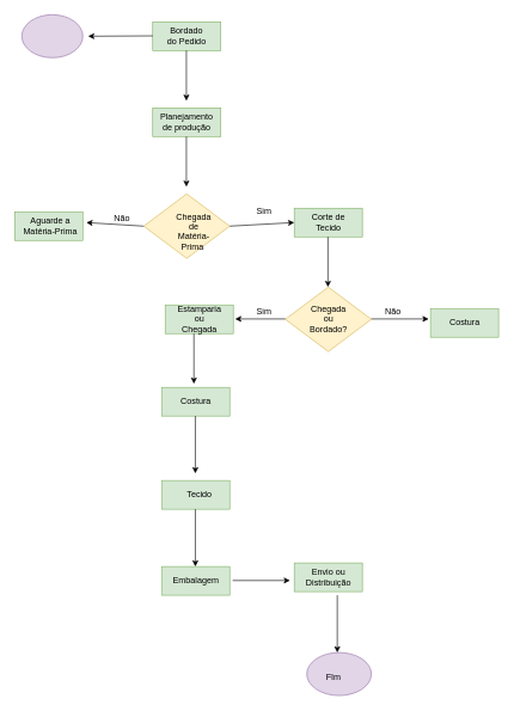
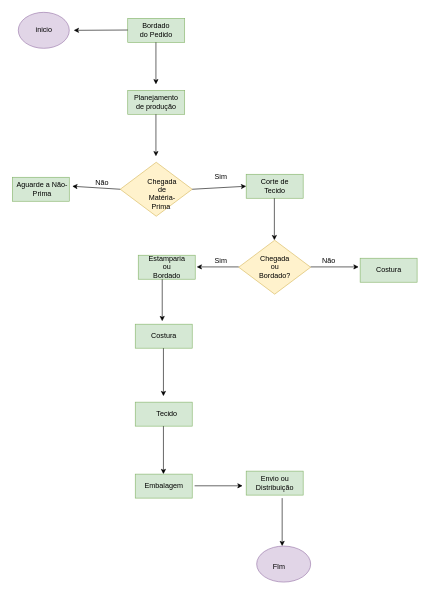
  <mxCell id="0" />
  <mxCell id="1" parent="0" />
  <mxCell id="2" value="" style="rounded=0;whiteSpace=wrap;html=1;fillColor=#d5e8d4;strokeColor=#82b366;" parent="1" vertex="1"><mxGeometry x="212.5" width="95" height="40" as="geometry" y="30" /></mxCell>
  <mxCell id="3" value="Bordado do Pedido" style="text;html=1;align=center;verticalAlign=middle;whiteSpace=wrap;rounded=0;" parent="1" vertex="1"><mxGeometry x="230" y="35" width="60" height="30" as="geometry" /></mxCell>
  <mxCell id="4" value="" style="rounded=0;whiteSpace=wrap;html=1;fillColor=#d5e8d4;strokeColor=#82b366;" parent="1" vertex="1"><mxGeometry x="212.5" y="150" width="95" height="40" as="geometry" /></mxCell>
  <mxCell id="5" value="Planejamento de produção" style="text;html=1;align=center;verticalAlign=middle;whiteSpace=wrap;rounded=0;" parent="1" vertex="1"><mxGeometry x="230" y="155" width="60" height="30" as="geometry" /></mxCell>
  <mxCell id="6" value="" style="endArrow=classic;html=1;rounded=0;" parent="1" edge="1"><mxGeometry width="50" height="50" relative="1" as="geometry"><mxPoint x="259.5" y="70" as="sourcePoint" /><mxPoint x="259.5" y="140" as="targetPoint" /></mxGeometry></mxCell>
  <mxCell id="7" value="" style="endArrow=classic;html=1;rounded=0;" parent="1" edge="1"><mxGeometry width="50" height="50" relative="1" as="geometry"><mxPoint x="259.5" y="190" as="sourcePoint" /><mxPoint x="259.5" y="260" as="targetPoint" /></mxGeometry></mxCell>
  <mxCell id="8" value="" style="rhombus;whiteSpace=wrap;html=1;fillColor=#fff2cc;strokeColor=#d6b656;" parent="1" vertex="1"><mxGeometry x="200" y="270" width="120" height="90" as="geometry" /></mxCell>
  <mxCell id="9" value="Chegada de Matéria-Prima&amp;nbsp;&lt;div&gt;&lt;br&gt;&lt;/div&gt;" style="text;html=1;align=center;verticalAlign=middle;whiteSpace=wrap;rounded=0;" parent="1" vertex="1"><mxGeometry x="240" y="315" width="60" height="30" as="geometry" /></mxCell>
  <mxCell id="10" value="" style="endArrow=classic;html=1;rounded=0;exitX=0;exitY=0.5;exitDx=0;exitDy=0;" parent="1" source="8" edge="1"><mxGeometry width="50" height="50" relative="1" as="geometry"><mxPoint x="190" y="310.19" as="sourcePoint" /><mxPoint x="120" y="310" as="targetPoint" /></mxGeometry></mxCell>
  <mxCell id="11" value="Não" style="text;html=1;align=center;verticalAlign=middle;whiteSpace=wrap;rounded=0;" parent="1" vertex="1"><mxGeometry x="140" y="290" width="60" height="30" as="geometry" /></mxCell>
  <mxCell id="12" value="" style="rounded=0;whiteSpace=wrap;html=1;fillColor=#d5e8d4;strokeColor=#82b366;" parent="1" vertex="1"><mxGeometry x="410" y="290" width="95" height="40" as="geometry" /></mxCell>
  <mxCell id="13" value="" style="rounded=0;whiteSpace=wrap;html=1;fillColor=#d5e8d4;strokeColor=#82b366;" parent="1" vertex="1"><mxGeometry x="20" y="295" width="95" height="40" as="geometry" /></mxCell>
  <mxCell id="14" value="Corte de Tecido" style="text;html=1;align=center;verticalAlign=middle;whiteSpace=wrap;rounded=0;" parent="1" vertex="1"><mxGeometry x="427.5" y="295" width="60" height="30" as="geometry" /></mxCell>
- <mxCell id="15" value="Aguarde a Matéria-Prima" style="text;html=1;align=center;verticalAlign=middle;whiteSpace=wrap;rounded=0;" parent="1" vertex="1"><mxGeometry x="25" y="300" width="90" height="30" as="geometry" /></mxCell>
+ <mxCell id="15" value="Aguarde a Não-Prima" style="text;html=1;align=center;verticalAlign=middle;whiteSpace=wrap;rounded=0;" parent="1" vertex="1"><mxGeometry x="25" y="300" width="90" height="30" as="geometry" /></mxCell>
  <mxCell id="16" value="" style="endArrow=classic;html=1;rounded=0;" parent="1" edge="1"><mxGeometry width="50" height="50" relative="1" as="geometry"><mxPoint x="457" y="330" as="sourcePoint" /><mxPoint x="457" y="400" as="targetPoint" /></mxGeometry></mxCell>
  <mxCell id="17" value="Corte de Tecido" style="text;html=1;align=center;verticalAlign=middle;whiteSpace=wrap;rounded=0;" parent="1" vertex="1"><mxGeometry x="427.5" y="430" width="60" height="30" as="geometry" /></mxCell>
  <mxCell id="18" value="" style="rhombus;whiteSpace=wrap;html=1;fillColor=#fff2cc;strokeColor=#d6b656;" parent="1" vertex="1"><mxGeometry x="397.5" y="400" width="120" height="90" as="geometry" /></mxCell>
  <mxCell id="19" value="Chegada ou Bordado?" style="text;html=1;align=center;verticalAlign=middle;whiteSpace=wrap;rounded=0;" parent="1" vertex="1"><mxGeometry x="427.5" y="430" width="60" height="30" as="geometry" /></mxCell>
  <mxCell id="20" value="" style="endArrow=classic;html=1;rounded=0;exitX=0.25;exitY=1;exitDx=0;exitDy=0;" parent="1" edge="1"><mxGeometry width="50" height="50" relative="1" as="geometry"><mxPoint x="397.5" y="444.5" as="sourcePoint" /><mxPoint x="397.5" y="444.5" as="targetPoint" /></mxGeometry></mxCell>
  <mxCell id="21" value="" style="endArrow=classic;html=1;rounded=0;" parent="1" edge="1"><mxGeometry width="50" height="50" relative="1" as="geometry"><mxPoint x="397.5" y="444.5" as="sourcePoint" /><mxPoint x="327.5" y="444.5" as="targetPoint" /></mxGeometry></mxCell>
  <mxCell id="22" value="Sim" style="text;html=1;align=center;verticalAlign=middle;whiteSpace=wrap;rounded=0;" parent="1" vertex="1"><mxGeometry x="337.5" y="420" width="60" height="30" as="geometry" /></mxCell>
  <mxCell id="23" value="" style="rounded=0;whiteSpace=wrap;html=1;fillColor=#d5e8d4;strokeColor=#82b366;" parent="1" vertex="1"><mxGeometry x="230" y="425" width="95" height="40" as="geometry" /></mxCell>
- <mxCell id="24" value="Estamparia ou Chegada" style="text;html=1;align=center;verticalAlign=middle;whiteSpace=wrap;rounded=0;" parent="1" vertex="1"><mxGeometry x="247.5" y="430" width="60" height="30" as="geometry" /></mxCell>
+ <mxCell id="24" value="Estamparia ou Bordado" style="text;html=1;align=center;verticalAlign=middle;whiteSpace=wrap;rounded=0;" parent="1" vertex="1"><mxGeometry x="247.5" y="430" width="60" height="30" as="geometry" /></mxCell>
  <mxCell id="25" value="" style="endArrow=classic;html=1;rounded=0;" parent="1" edge="1"><mxGeometry width="50" height="50" relative="1" as="geometry"><mxPoint x="517.5" y="444.5" as="sourcePoint" /><mxPoint x="597.5" y="444.5" as="targetPoint" /></mxGeometry></mxCell>
  <mxCell id="26" value="Não" style="text;html=1;align=center;verticalAlign=middle;whiteSpace=wrap;rounded=0;" parent="1" vertex="1"><mxGeometry x="517.5" y="420" width="60" height="30" as="geometry" /></mxCell>
  <mxCell id="27" value="" style="rounded=0;whiteSpace=wrap;html=1;fillColor=#d5e8d4;strokeColor=#82b366;" parent="1" vertex="1"><mxGeometry x="600" y="430" width="95" height="40" as="geometry" /></mxCell>
  <mxCell id="28" value="Costura" style="text;html=1;align=center;verticalAlign=middle;whiteSpace=wrap;rounded=0;" parent="1" vertex="1"><mxGeometry x="617.5" y="435" width="60" height="30" as="geometry" /></mxCell>
  <mxCell id="29" value="" style="endArrow=classic;html=1;rounded=0;" parent="1" edge="1"><mxGeometry width="50" height="50" relative="1" as="geometry"><mxPoint x="270" y="465" as="sourcePoint" /><mxPoint x="270" y="535" as="targetPoint" /></mxGeometry></mxCell>
  <mxCell id="30" value="" style="rounded=0;whiteSpace=wrap;html=1;fillColor=#d5e8d4;strokeColor=#82b366;" parent="1" vertex="1"><mxGeometry x="225" y="540" width="95" height="40" as="geometry" /></mxCell>
  <mxCell id="31" value="Costura" style="text;html=1;align=center;verticalAlign=middle;whiteSpace=wrap;rounded=0;" parent="1" vertex="1"><mxGeometry x="242.5" y="545" width="60" height="30" as="geometry" /></mxCell>
  <mxCell id="32" value="" style="endArrow=classic;html=1;rounded=0;" parent="1" edge="1"><mxGeometry width="50" height="50" relative="1" as="geometry"><mxPoint x="272" y="580" as="sourcePoint" /><mxPoint x="272" y="660" as="targetPoint" /></mxGeometry></mxCell>
  <mxCell id="33" value="" style="rounded=0;whiteSpace=wrap;html=1;fillColor=#d5e8d4;strokeColor=#82b366;" parent="1" vertex="1"><mxGeometry x="225" y="670" width="95" height="40" as="geometry" /></mxCell>
  <mxCell id="34" value="Tecido" style="text;html=1;align=center;verticalAlign=middle;whiteSpace=wrap;rounded=0;" parent="1" vertex="1"><mxGeometry x="247.5" y="675" width="60" height="30" as="geometry" /></mxCell>
  <mxCell id="35" value="" style="endArrow=classic;html=1;rounded=0;" parent="1" edge="1"><mxGeometry width="50" height="50" relative="1" as="geometry"><mxPoint x="272" y="710" as="sourcePoint" /><mxPoint x="272" y="790" as="targetPoint" /></mxGeometry></mxCell>
  <mxCell id="36" value="" style="rounded=0;whiteSpace=wrap;html=1;fillColor=#d5e8d4;strokeColor=#82b366;" parent="1" vertex="1"><mxGeometry x="225" y="790" width="95" height="40" as="geometry" /></mxCell>
  <mxCell id="37" value="Embalagem" style="text;html=1;align=center;verticalAlign=middle;whiteSpace=wrap;rounded=0;" parent="1" vertex="1"><mxGeometry x="242.5" y="795" width="60" height="30" as="geometry" /></mxCell>
  <mxCell id="38" value="" style="endArrow=classic;html=1;rounded=0;" parent="1" edge="1"><mxGeometry width="50" height="50" relative="1" as="geometry"><mxPoint x="324" y="809.5" as="sourcePoint" /><mxPoint x="404" y="809.5" as="targetPoint" /></mxGeometry></mxCell>
  <mxCell id="39" value="" style="rounded=0;whiteSpace=wrap;html=1;fillColor=#d5e8d4;strokeColor=#82b366;" parent="1" vertex="1"><mxGeometry x="410" y="785" width="95" height="40" as="geometry" /></mxCell>
  <mxCell id="40" value="Envio ou Distribuição" style="text;html=1;align=center;verticalAlign=middle;whiteSpace=wrap;rounded=0;" parent="1" vertex="1"><mxGeometry x="427.5" y="790" width="60" height="30" as="geometry" /></mxCell>
  <mxCell id="41" value="" style="endArrow=classic;html=1;rounded=0;" parent="1" edge="1"><mxGeometry width="50" height="50" relative="1" as="geometry"><mxPoint x="212.5" y="49.5" as="sourcePoint" /><mxPoint x="122.5" y="50" as="targetPoint" /></mxGeometry></mxCell>
  <mxCell id="42" value="" style="ellipse;whiteSpace=wrap;html=1;fillColor=#e1d5e7;strokeColor=#9673a6;" parent="1" vertex="1"><mxGeometry x="30" y="20" width="85" height="60" as="geometry" /></mxCell>
+ <mxCell id="43" value="inicio" style="text;html=1;align=center;verticalAlign=middle;whiteSpace=wrap;rounded=0;" parent="1" vertex="1"><mxGeometry x="42.5" y="35" width="60" height="30" as="geometry" /></mxCell>
  <mxCell id="44" value="" style="endArrow=classic;html=1;rounded=0;" parent="1" edge="1"><mxGeometry width="50" height="50" relative="1" as="geometry"><mxPoint x="470" y="830" as="sourcePoint" /><mxPoint x="470" y="910" as="targetPoint" /><Array as="points"><mxPoint x="470" y="900" /></Array></mxGeometry></mxCell>
  <mxCell id="45" value="" style="ellipse;whiteSpace=wrap;html=1;fillColor=#e1d5e7;strokeColor=#9673a6;" parent="1" vertex="1"><mxGeometry x="427.5" y="910" width="90" height="60" as="geometry" /></mxCell>
  <mxCell id="46" value="FIm" style="text;html=1;align=center;verticalAlign=middle;whiteSpace=wrap;rounded=0;" parent="1" vertex="1"><mxGeometry x="435" y="930" width="60" height="30" as="geometry" /></mxCell>
  <mxCell id="47" value="" style="endArrow=classic;html=1;rounded=0;exitX=1;exitY=0.5;exitDx=0;exitDy=0;entryX=0;entryY=0.5;entryDx=0;entryDy=0;" edge="1" parent="1" source="8" target="12"><mxGeometry width="50" height="50" relative="1" as="geometry"><mxPoint x="320" y="315" as="sourcePoint" /><mxPoint x="403.5" y="310" as="targetPoint" /></mxGeometry></mxCell>
  <mxCell id="48" value="Sim" style="text;html=1;align=center;verticalAlign=middle;whiteSpace=wrap;rounded=0;" parent="1" vertex="1"><mxGeometry x="337.5" y="280" width="60" height="30" as="geometry" /></mxCell>
